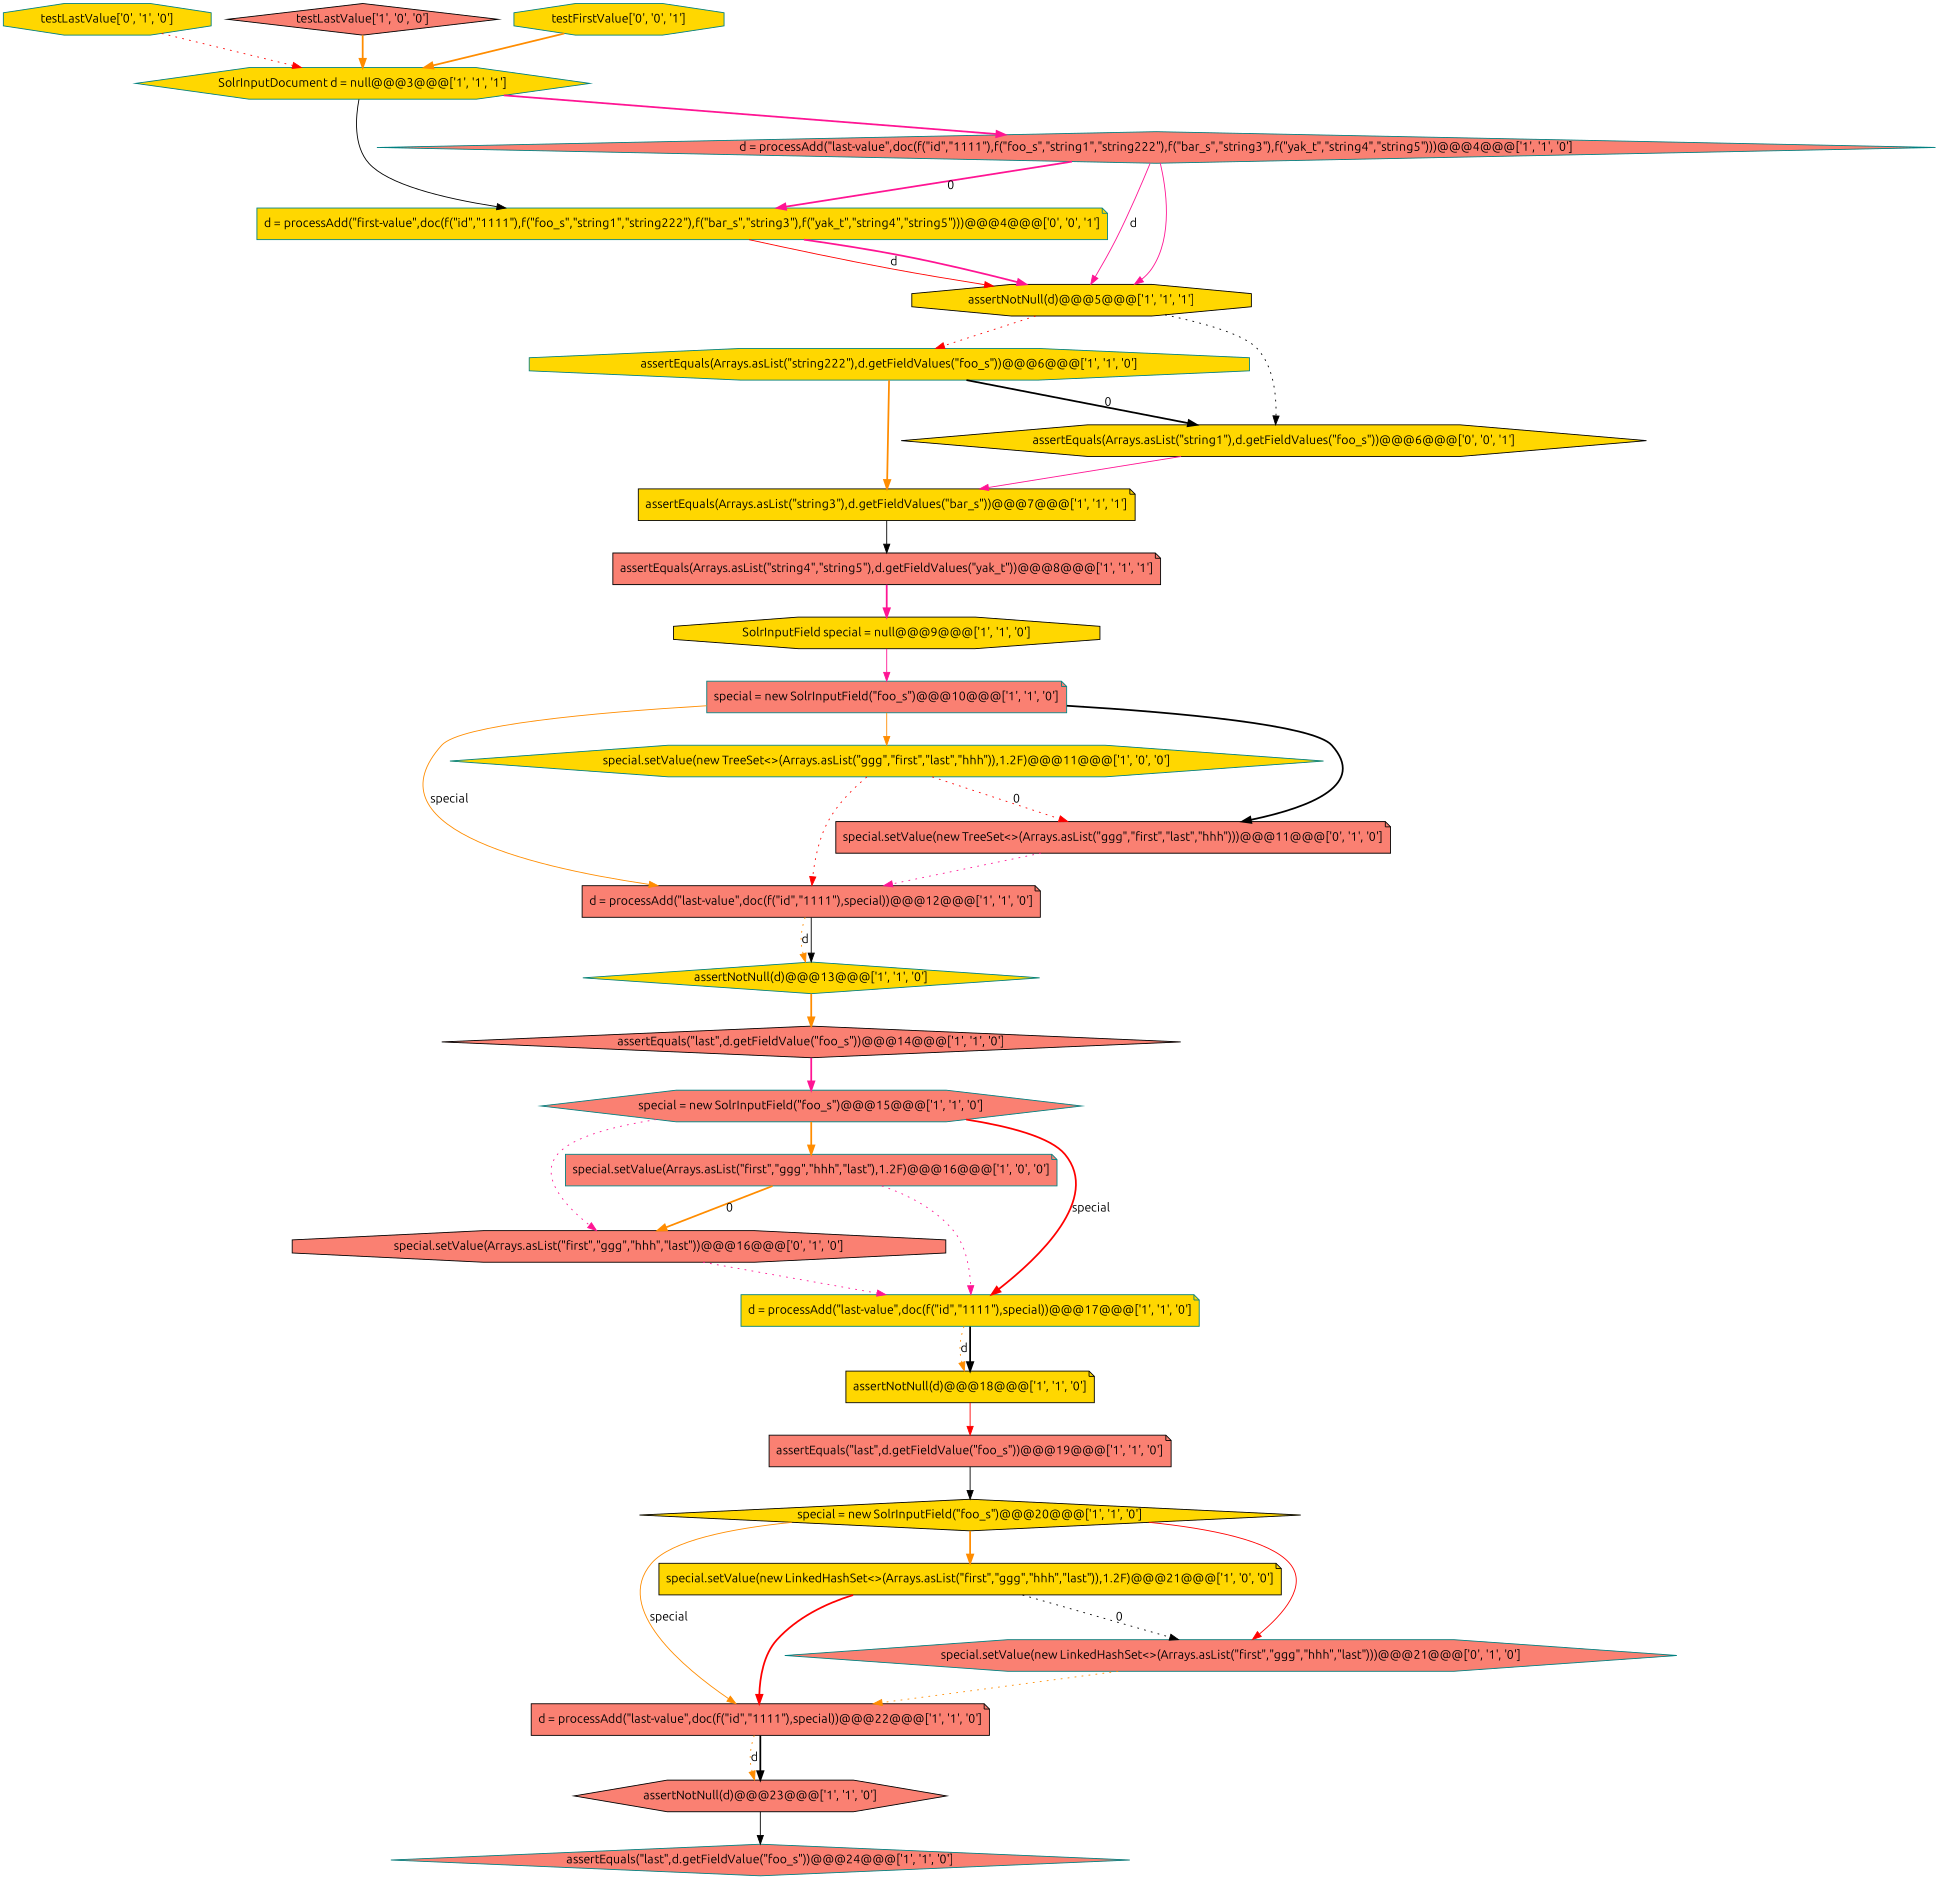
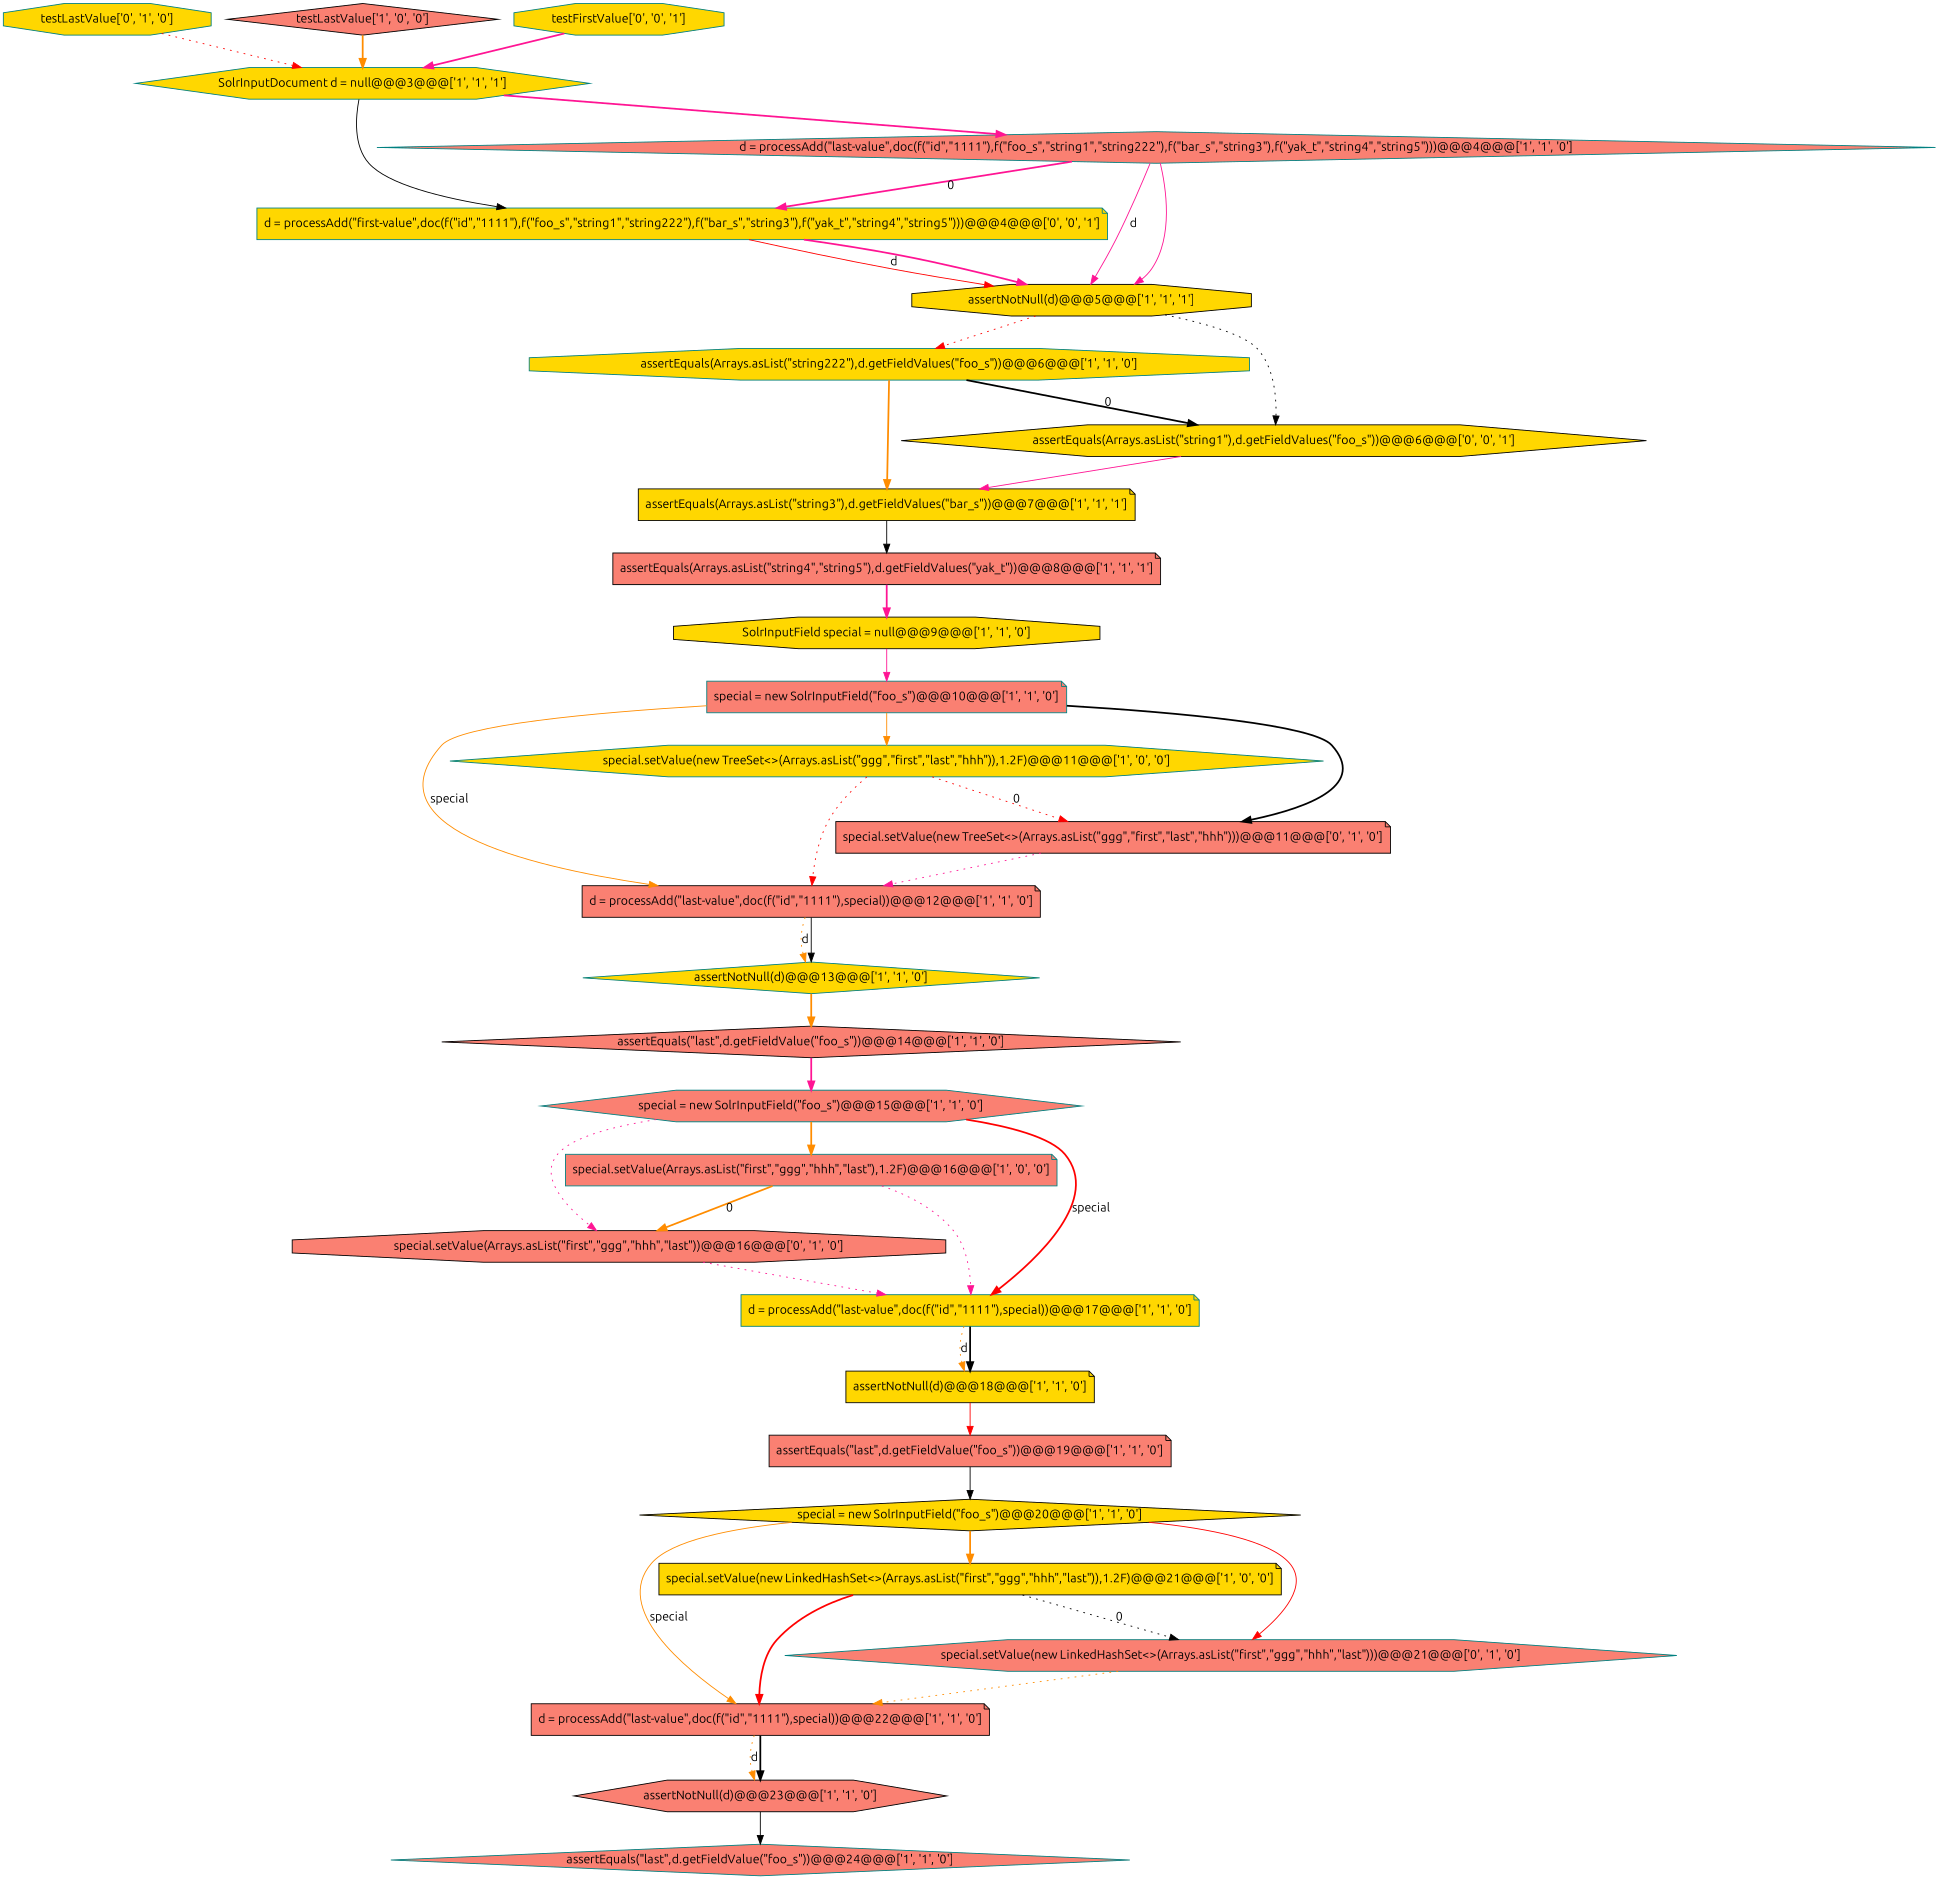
  digraph {
    fontname=Ubuntu
    node [color=black fillcolor=gold fontname=Ubuntu shape=note style=filled]
    edge [color=deeppink fontname=Ubuntu style=bold]
    n1 [label="SolrInputField special = null@@@9@@@['1', '1', '0']" shape=octagon]
    n2 [color=teal fillcolor=salmon label="special = new SolrInputField(\"foo_s\")@@@10@@@['1', '1', '0']"]
    n3 [color=teal label="special.setValue(new TreeSet<>(Arrays.asList(\"ggg\",\"first\",\"last\",\"hhh\")),1.2F)@@@11@@@['1', '0', '0']" shape=hexagon]
    n4 [fillcolor=salmon label="d = processAdd(\"last-value\",doc(f(\"id\",\"1111\"),special))@@@12@@@['1', '1', '0']"]
    n5 [fillcolor=salmon label="special.setValue(new TreeSet<>(Arrays.asList(\"ggg\",\"first\",\"last\",\"hhh\")))@@@11@@@['0', '1', '0']"]
    n6 [color=teal label="assertNotNull(d)@@@13@@@['1', '1', '0']" shape=diamond]
    n7 [fillcolor=salmon label="special.setValue(Arrays.asList(\"first\",\"ggg\",\"hhh\",\"last\"))@@@16@@@['0', '1', '0']" shape=octagon]
    n8 [color=teal label="d = processAdd(\"last-value\",doc(f(\"id\",\"1111\"),special))@@@17@@@['1', '1', '0']"]
    n9 [label="assertNotNull(d)@@@18@@@['1', '1', '0']"]
    n10 [fillcolor=salmon label="assertEquals(\"last\",d.getFieldValue(\"foo_s\"))@@@14@@@['1', '1', '0']" shape=diamond]
    n11 [color=teal fillcolor=salmon label="special = new SolrInputField(\"foo_s\")@@@15@@@['1', '1', '0']" shape=hexagon]
    n12 [color=teal fillcolor=salmon label="special.setValue(Arrays.asList(\"first\",\"ggg\",\"hhh\",\"last\"),1.2F)@@@16@@@['1', '0', '0']"]
    n13 [fillcolor=salmon label="d = processAdd(\"last-value\",doc(f(\"id\",\"1111\"),special))@@@22@@@['1', '1', '0']"]
    n14 [fillcolor=salmon label="assertNotNull(d)@@@23@@@['1', '1', '0']" shape=hexagon]
    n15 [color=teal fillcolor=salmon label="assertEquals(\"last\",d.getFieldValue(\"foo_s\"))@@@24@@@['1', '1', '0']" shape=diamond]
    n16 [label="assertNotNull(d)@@@5@@@['1', '1', '1']" shape=octagon]
    n17 [color=teal label="assertEquals(Arrays.asList(\"string222\"),d.getFieldValues(\"foo_s\"))@@@6@@@['1', '1', '0']" shape=octagon]
    n18 [label="assertEquals(Arrays.asList(\"string1\"),d.getFieldValues(\"foo_s\"))@@@6@@@['0', '0', '1']" shape=hexagon]
    n19 [label="assertEquals(Arrays.asList(\"string3\"),d.getFieldValues(\"bar_s\"))@@@7@@@['1', '1', '1']"]
    n20 [fillcolor=salmon label="assertEquals(Arrays.asList(\"string4\",\"string5\"),d.getFieldValues(\"yak_t\"))@@@8@@@['1', '1', '1']"]
    n21 [fillcolor=salmon label="assertEquals(\"last\",d.getFieldValue(\"foo_s\"))@@@19@@@['1', '1', '0']"]
    n22 [label="special = new SolrInputField(\"foo_s\")@@@20@@@['1', '1', '0']" shape=diamond]
    n23 [label="special.setValue(new LinkedHashSet<>(Arrays.asList(\"first\",\"ggg\",\"hhh\",\"last\")),1.2F)@@@21@@@['1', '0', '0']"]
    n24 [color=teal fillcolor=salmon label="special.setValue(new LinkedHashSet<>(Arrays.asList(\"first\",\"ggg\",\"hhh\",\"last\")))@@@21@@@['0', '1', '0']" shape=hexagon]
    n25 [color=teal label="d = processAdd(\"first-value\",doc(f(\"id\",\"1111\"),f(\"foo_s\",\"string1\",\"string222\"),f(\"bar_s\",\"string3\"),f(\"yak_t\",\"string4\",\"string5\")))@@@4@@@['0', '0', '1']"]
    n26 [color=teal label="testLastValue['0', '1', '0']" shape=octagon]
    n27 [color=teal label="SolrInputDocument d = null@@@3@@@['1', '1', '1']" shape=hexagon]
    n28 [color=teal fillcolor=salmon label="d = processAdd(\"last-value\",doc(f(\"id\",\"1111\"),f(\"foo_s\",\"string1\",\"string222\"),f(\"bar_s\",\"string3\"),f(\"yak_t\",\"string4\",\"string5\")))@@@4@@@['1', '1', '0']" shape=diamond]
    n29 [fillcolor=salmon label="testLastValue['1', '0', '0']" shape=diamond]
    n30 [color=teal label="testFirstValue['0', '0', '1']" shape=octagon]
    n1 -> n2 [style=solid]
    n2 -> n3 [color=darkorange style=solid]
    n2 -> n4 [color=darkorange label=special style=solid]
    n2 -> n5 [color=black]
    n3 -> n4 [color=red style=dotted]
    n3 -> n5 [color=red label=0 style=dotted]
    n4 -> n6 [color=darkorange label=d style=dotted]
    n4 -> n6 [color=black style=solid]
    n5 -> n4 [style=dotted]
    n6 -> n10 [color=darkorange]
    n7 -> n8 [style=dotted]
    n8 -> n9 [color=darkorange label=d style=dotted]
    n8 -> n9 [color=black]
    n9 -> n21 [color=red style=solid]
    n10 -> n11
    n11 -> n7 [style=dotted]
    n11 -> n8 [color=red label=special]
    n11 -> n12 [color=darkorange]
    n12 -> n7 [color=darkorange label=0]
    n12 -> n8 [style=dotted]
    n13 -> n14 [color=darkorange label=d style=dotted]
    n13 -> n14 [color=black]
    n14 -> n15 [color=black style=solid]
    n16 -> n17 [color=red style=dotted]
    n16 -> n18 [color=black style=dotted]
    n17 -> n18 [color=black label=0]
    n17 -> n19 [color=darkorange]
    n18 -> n19 [style=solid]
    n19 -> n20 [color=black style=solid]
    n20 -> n1
    n21 -> n22 [color=black style=solid]
    n22 -> n13 [color=darkorange label=special style=solid]
    n22 -> n23 [color=darkorange]
    n22 -> n24 [color=red style=solid]
    n23 -> n13 [color=red]
    n23 -> n24 [color=black label=0 style=dotted]
    n24 -> n13 [color=darkorange style=dotted]
    n25 -> n16
    n25 -> n16 [color=red label=d style=solid]
    n26 -> n27 [color=red style=dotted]
    n27 -> n25 [color=black style=solid]
    n27 -> n28
    n28 -> n16 [style=solid]
    n28 -> n16 [label=d style=solid]
    n28 -> n25 [label=0]
    n29 -> n27 [color=darkorange]
-   n30 -> n27 [color=darkorange]
+   n30 -> n27
  }
